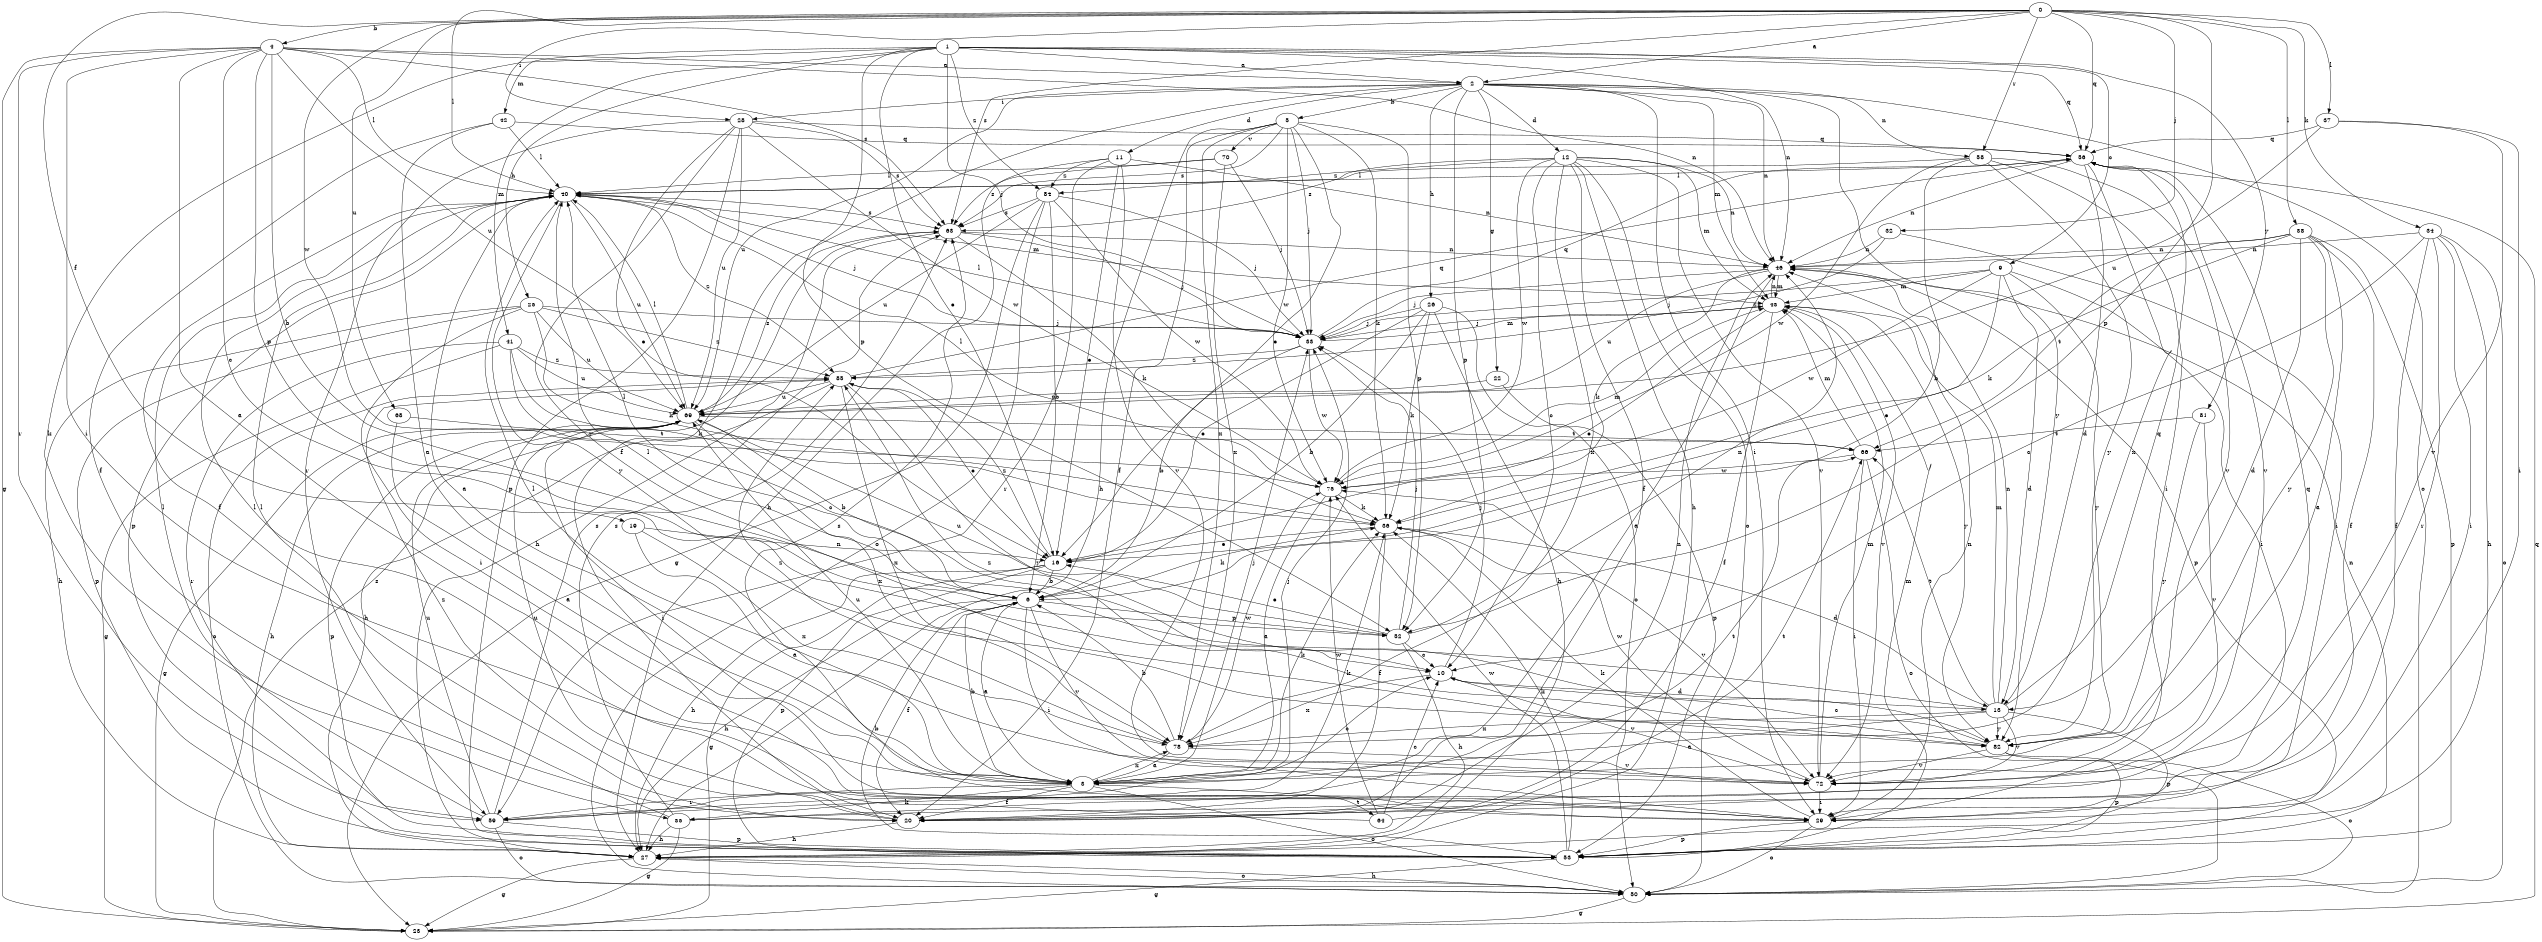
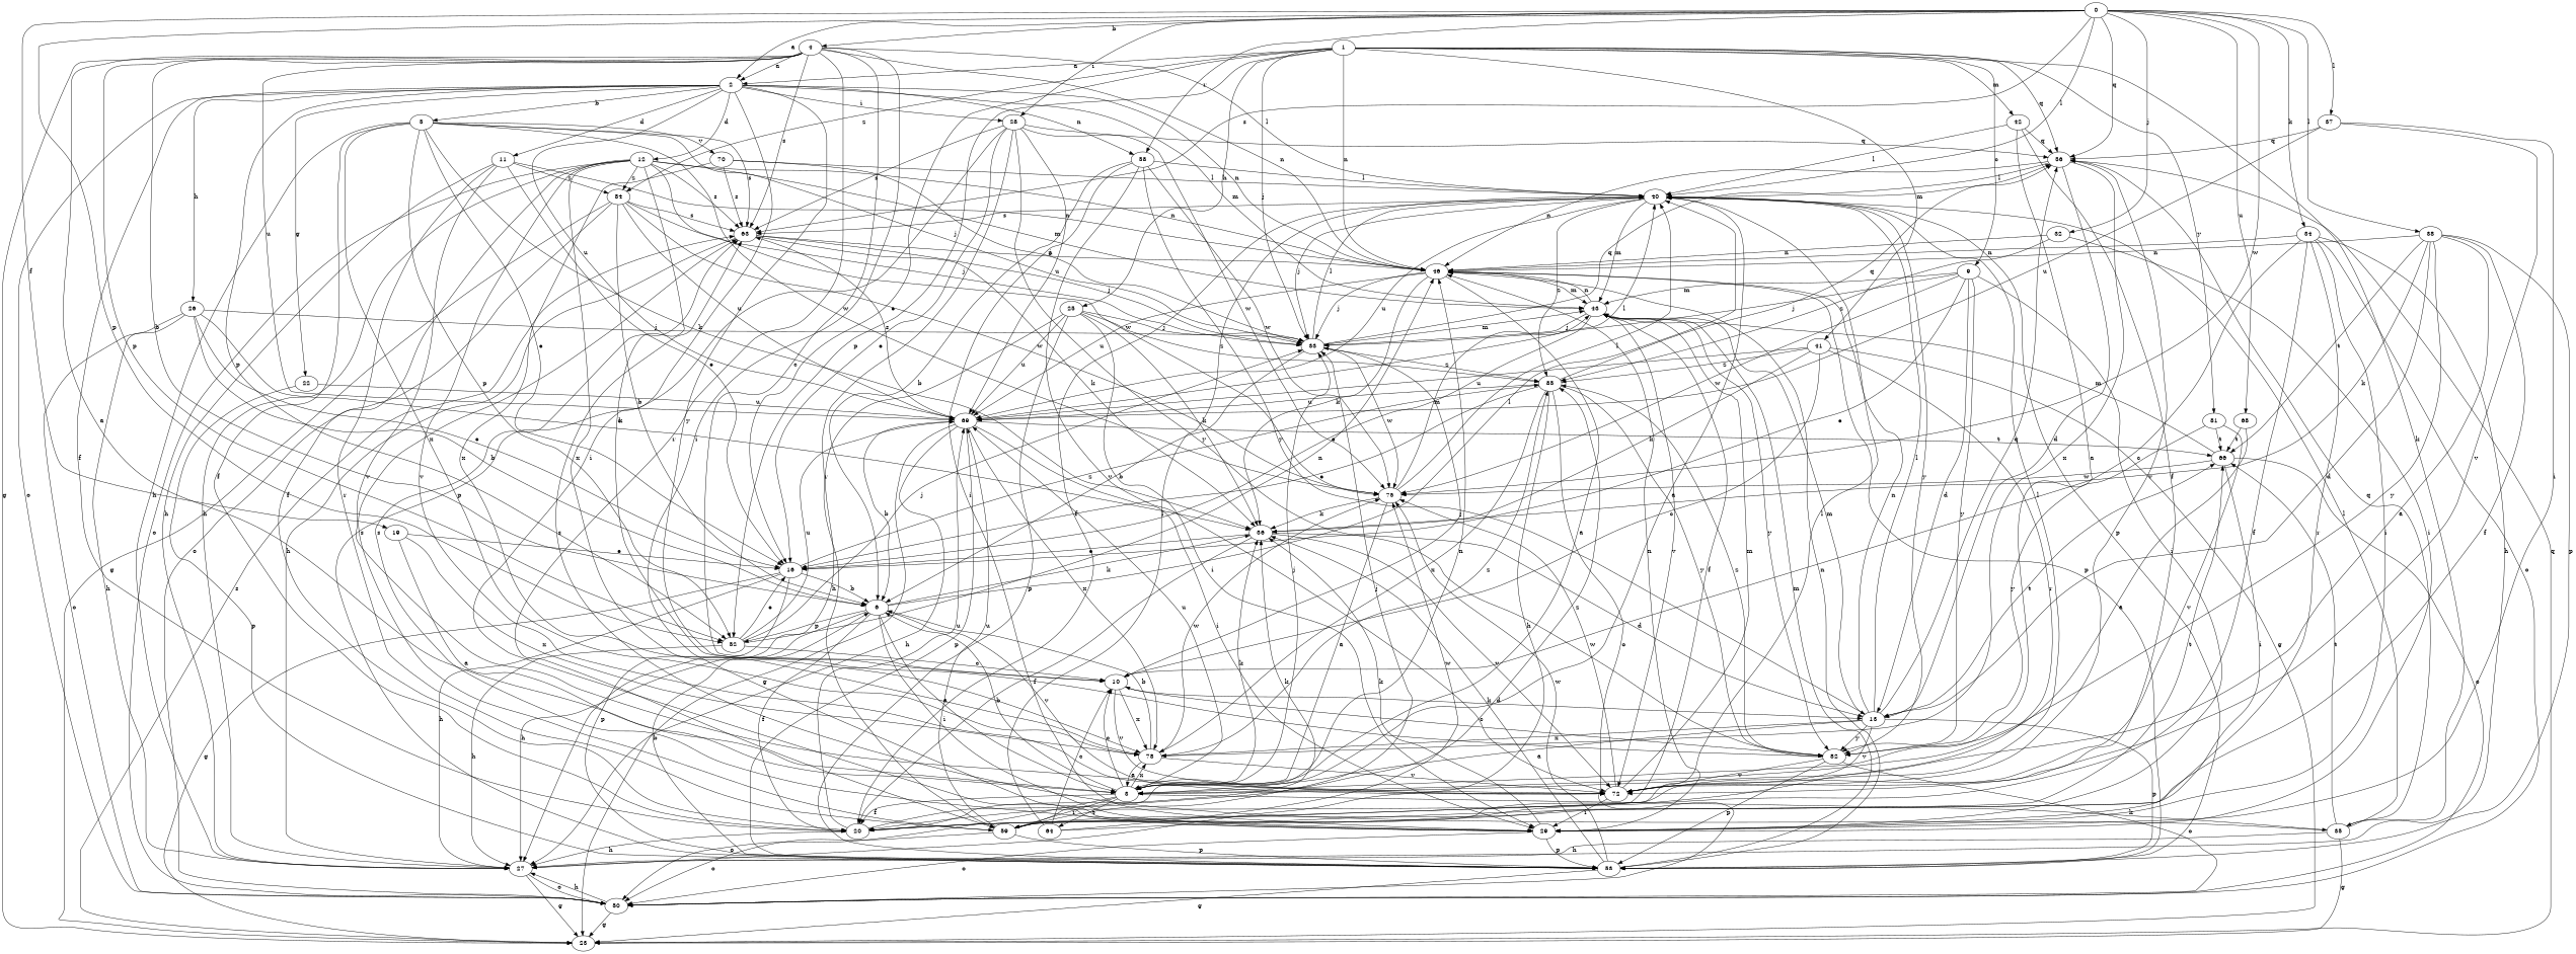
  strict digraph {
    0
    2
    4
    19
    28
    32
    34
    37
    38
    40
    52
    56
    58
    63
    68
    75
    46
    5
    11
    12
    20
    22
    26
    29
    43
    50
    69
    82
    3
    6
    10
    59
    23
    16
    78
    53
    85
    27
    72
    36
    13
    66
    33
    1
    9
    25
    35
    41
    42
    81
    84
    70
    64
    0 -> 2 [label=a]
    0 -> 4 [label=b]
    0 -> 19 [label=f]
    0 -> 28 [label=i]
    0 -> 32 [label=j]
    0 -> 34 [label=k]
    0 -> 37 [label=l]
    0 -> 38 [label=l]
    0 -> 40 [label=l]
    0 -> 52 [label=p]
    0 -> 56 [label=q]
    0 -> 58 [label=r]
    0 -> 63 [label=s]
    0 -> 68 [label=u]
    0 -> 75 [label=w]
    2 -> 28 [label=i]
    2 -> 52 [label=p]
    2 -> 58 [label=n]
    2 -> 46 [label=n]
    2 -> 5 [label=b]
    2 -> 11 [label=d]
    2 -> 12 [label=d]
    2 -> 20 [label=f]
    2 -> 22 [label=g]
    2 -> 26 [label=h]
    2 -> 29 [label=i]
    2 -> 43 [label=m]
    2 -> 50 [label=o]
    2 -> 69 [label=u]
    2 -> 82 [label=y]
    4 -> 2 [label=a]
    4 -> 40 [label=l]
    4 -> 52 [label=p]
    4 -> 63 [label=s]
    4 -> 46 [label=n]
    4 -> 29 [label=i]
    4 -> 69 [label=u]
    4 -> 3 [label=a]
    4 -> 6 [label=b]
    4 -> 10 [label=c]
    4 -> 59 [label=r]
    4 -> 23 [label=g]
    19 -> 3 [label=a]
-   19 -> 16 [label=n]
+   19 -> 16 [label=e]
    19 -> 78 [label=x]
    28 -> 56 [label=q]
    28 -> 63 [label=s]
    28 -> 75 [label=w]
    28 -> 69 [label=u]
    28 -> 82 [label=y]
    28 -> 59 [label=r]
    28 -> 16 [label=e]
    28 -> 53 [label=p]
    32 -> 46 [label=n]
    32 -> 29 [label=i]
    32 -> 85 [label=z]
    34 -> 46 [label=n]
    34 -> 20 [label=f]
    34 -> 29 [label=i]
    34 -> 50 [label=o]
    34 -> 10 [label=c]
    34 -> 59 [label=r]
    34 -> 27 [label=h]
    37 -> 56 [label=q]
    37 -> 29 [label=i]
    37 -> 69 [label=u]
    37 -> 72 [label=v]
    38 -> 46 [label=n]
    38 -> 20 [label=f]
    38 -> 82 [label=y]
    38 -> 3 [label=a]
    38 -> 53 [label=p]
    38 -> 36 [label=k]
    38 -> 13 [label=d]
    38 -> 66 [label=t]
    40 -> 63 [label=s]
    40 -> 20 [label=f]
    40 -> 43 [label=m]
    40 -> 69 [label=u]
    40 -> 82 [label=y]
    40 -> 3 [label=a]
    40 -> 53 [label=p]
    40 -> 85 [label=z]
    40 -> 33 [label=j]
    52 -> 46 [label=n]
    52 -> 69 [label=u]
    52 -> 10 [label=c]
    52 -> 16 [label=e]
    52 -> 27 [label=h]
    52 -> 33 [label=j]
    56 -> 40 [label=l]
    56 -> 46 [label=n]
    56 -> 78 [label=x]
    56 -> 72 [label=v]
    56 -> 13 [label=d]
    58 -> 40 [label=l]
    58 -> 75 [label=w]
    58 -> 29 [label=i]
-   58 -> 82 [label=y]
+   58 -> 13 [label=y]
    58 -> 6 [label=b]
    58 -> 72 [label=v]
    63 -> 46 [label=n]
    63 -> 27 [label=h]
    63 -> 36 [label=k]
    63 -> 33 [label=j]
    68 -> 3 [label=a]
    68 -> 66 [label=t]
    75 -> 40 [label=l]
    75 -> 43 [label=m]
    75 -> 3 [label=a]
    75 -> 36 [label=k]
    46 -> 43 [label=m]
    46 -> 69 [label=u]
    46 -> 3 [label=a]
    46 -> 53 [label=p]
    46 -> 36 [label=k]
    46 -> 33 [label=j]
    5 -> 52 [label=p]
    5 -> 63 [label=s]
    5 -> 75 [label=w]
    5 -> 20 [label=f]
    5 -> 16 [label=e]
    5 -> 78 [label=x]
    5 -> 27 [label=h]
    5 -> 36 [label=k]
    5 -> 33 [label=j]
    5 -> 70 [label=v]
    11 -> 46 [label=n]
    11 -> 59 [label=r]
    11 -> 16 [label=e]
    11 -> 27 [label=h]
    11 -> 72 [label=v]
    11 -> 84 [label=z]
    12 -> 63 [label=s]
    12 -> 75 [label=w]
    12 -> 46 [label=n]
    12 -> 20 [label=f]
    12 -> 43 [label=m]
    12 -> 50 [label=o]
    12 -> 10 [label=c]
    12 -> 78 [label=x]
    12 -> 27 [label=h]
    12 -> 72 [label=v]
    12 -> 84 [label=z]
    20 -> 46 [label=n]
    20 -> 69 [label=u]
    20 -> 85 [label=z]
    20 -> 27 [label=h]
    22 -> 69 [label=u]
    22 -> 53 [label=p]
    26 -> 50 [label=o]
    26 -> 6 [label=b]
    26 -> 16 [label=e]
    26 -> 27 [label=h]
    26 -> 36 [label=k]
    26 -> 33 [label=j]
    29 -> 63 [label=s]
    29 -> 46 [label=n]
    29 -> 50 [label=o]
    29 -> 53 [label=p]
    29 -> 36 [label=k]
    43 -> 46 [label=n]
    43 -> 20 [label=f]
    43 -> 82 [label=y]
    43 -> 16 [label=e]
    43 -> 72 [label=v]
    43 -> 33 [label=j]
    50 -> 23 [label=g]
    50 -> 27 [label=h]
    69 -> 40 [label=l]
    69 -> 63 [label=s]
    69 -> 29 [label=i]
    69 -> 6 [label=b]
    69 -> 23 [label=g]
    69 -> 78 [label=x]
    69 -> 53 [label=p]
    69 -> 27 [label=h]
    69 -> 66 [label=t]
    82 -> 50 [label=o]
    82 -> 10 [label=c]
    82 -> 53 [label=p]
    82 -> 85 [label=z]
    82 -> 72 [label=v]
    3 -> 20 [label=f]
    3 -> 50 [label=o]
    3 -> 69 [label=u]
    3 -> 6 [label=b]
    3 -> 10 [label=c]
    3 -> 59 [label=r]
    3 -> 78 [label=x]
    3 -> 36 [label=k]
    3 -> 33 [label=j]
    3 -> 35 [label=k]
    3 -> 64 [label=t]
    6 -> 40 [label=l]
    6 -> 52 [label=p]
    6 -> 20 [label=f]
    6 -> 29 [label=i]
    6 -> 3 [label=a]
    6 -> 27 [label=h]
    6 -> 72 [label=v]
    6 -> 36 [label=k]
    10 -> 78 [label=x]
    10 -> 72 [label=v]
    10 -> 13 [label=d]
    10 -> 33 [label=j]
    59 -> 40 [label=l]
    59 -> 63 [label=s]
    59 -> 50 [label=o]
    59 -> 69 [label=u]
    59 -> 53 [label=p]
    59 -> 36 [label=k]
    59 -> 33 [label=j]
    23 -> 56 [label=q]
    23 -> 63 [label=s]
    16 -> 6 [label=b]
    16 -> 23 [label=g]
    16 -> 53 [label=p]
    16 -> 85 [label=z]
    16 -> 27 [label=h]
    78 -> 75 [label=w]
    78 -> 3 [label=a]
    78 -> 6 [label=b]
    78 -> 85 [label=z]
    78 -> 72 [label=v]
    53 -> 75 [label=w]
    53 -> 46 [label=n]
    53 -> 43 [label=m]
    53 -> 6 [label=b]
    53 -> 23 [label=g]
    53 -> 36 [label=k]
    85 -> 56 [label=q]
    85 -> 50 [label=o]
    85 -> 69 [label=u]
    85 -> 82 [label=y]
    85 -> 16 [label=e]
    85 -> 78 [label=x]
    85 -> 27 [label=h]
    27 -> 50 [label=o]
    27 -> 23 [label=g]
    72 -> 40 [label=l]
    72 -> 75 [label=w]
    72 -> 29 [label=i]
    72 -> 43 [label=m]
    36 -> 20 [label=f]
    36 -> 16 [label=e]
    36 -> 72 [label=v]
    36 -> 13 [label=d]
    13 -> 40 [label=l]
    13 -> 56 [label=q]
    13 -> 46 [label=n]
    13 -> 43 [label=m]
    13 -> 82 [label=y]
    13 -> 3 [label=a]
    13 -> 78 [label=x]
    13 -> 53 [label=p]
    13 -> 72 [label=v]
    13 -> 66 [label=t]
    66 -> 75 [label=w]
    66 -> 29 [label=i]
    66 -> 43 [label=m]
    66 -> 50 [label=o]
    33 -> 40 [label=l]
    33 -> 56 [label=q]
    33 -> 75 [label=w]
    33 -> 43 [label=m]
    33 -> 6 [label=b]
    33 -> 85 [label=z]
    1 -> 2 [label=a]
    1 -> 52 [label=p]
    1 -> 56 [label=q]
    1 -> 46 [label=n]
    1 -> 16 [label=e]
    1 -> 33 [label=j]
    1 -> 9 [label=c]
    1 -> 25 [label=h]
    1 -> 35 [label=k]
    1 -> 41 [label=m]
    1 -> 42 [label=m]
    1 -> 81 [label=y]
    1 -> 84 [label=z]
    9 -> 75 [label=w]
    9 -> 29 [label=i]
    9 -> 43 [label=m]
    9 -> 82 [label=y]
    9 -> 16 [label=e]
    9 -> 13 [label=d]
    9 -> 33 [label=j]
    25 -> 29 [label=i]
    25 -> 69 [label=u]
    25 -> 53 [label=p]
    25 -> 85 [label=z]
    25 -> 27 [label=h]
    25 -> 36 [label=k]
    25 -> 33 [label=j]
    35 -> 40 [label=l]
    35 -> 56 [label=q]
    35 -> 63 [label=s]
    35 -> 23 [label=g]
    35 -> 27 [label=h]
    35 -> 66 [label=t]
    41 -> 69 [label=u]
    41 -> 10 [label=c]
    41 -> 59 [label=r]
    41 -> 23 [label=g]
    41 -> 85 [label=z]
    41 -> 36 [label=k]
    42 -> 40 [label=l]
    42 -> 56 [label=q]
    42 -> 20 [label=f]
    42 -> 3 [label=a]
    81 -> 82 [label=y]
    81 -> 72 [label=v]
    81 -> 66 [label=t]
    84 -> 63 [label=s]
    84 -> 75 [label=w]
    84 -> 50 [label=o]
    84 -> 69 [label=u]
    84 -> 6 [label=b]
    84 -> 23 [label=g]
    84 -> 33 [label=j]
    70 -> 40 [label=l]
    70 -> 63 [label=s]
    70 -> 78 [label=x]
    70 -> 33 [label=j]
    64 -> 40 [label=l]
    64 -> 75 [label=w]
    64 -> 10 [label=c]
    64 -> 66 [label=t]
  }
